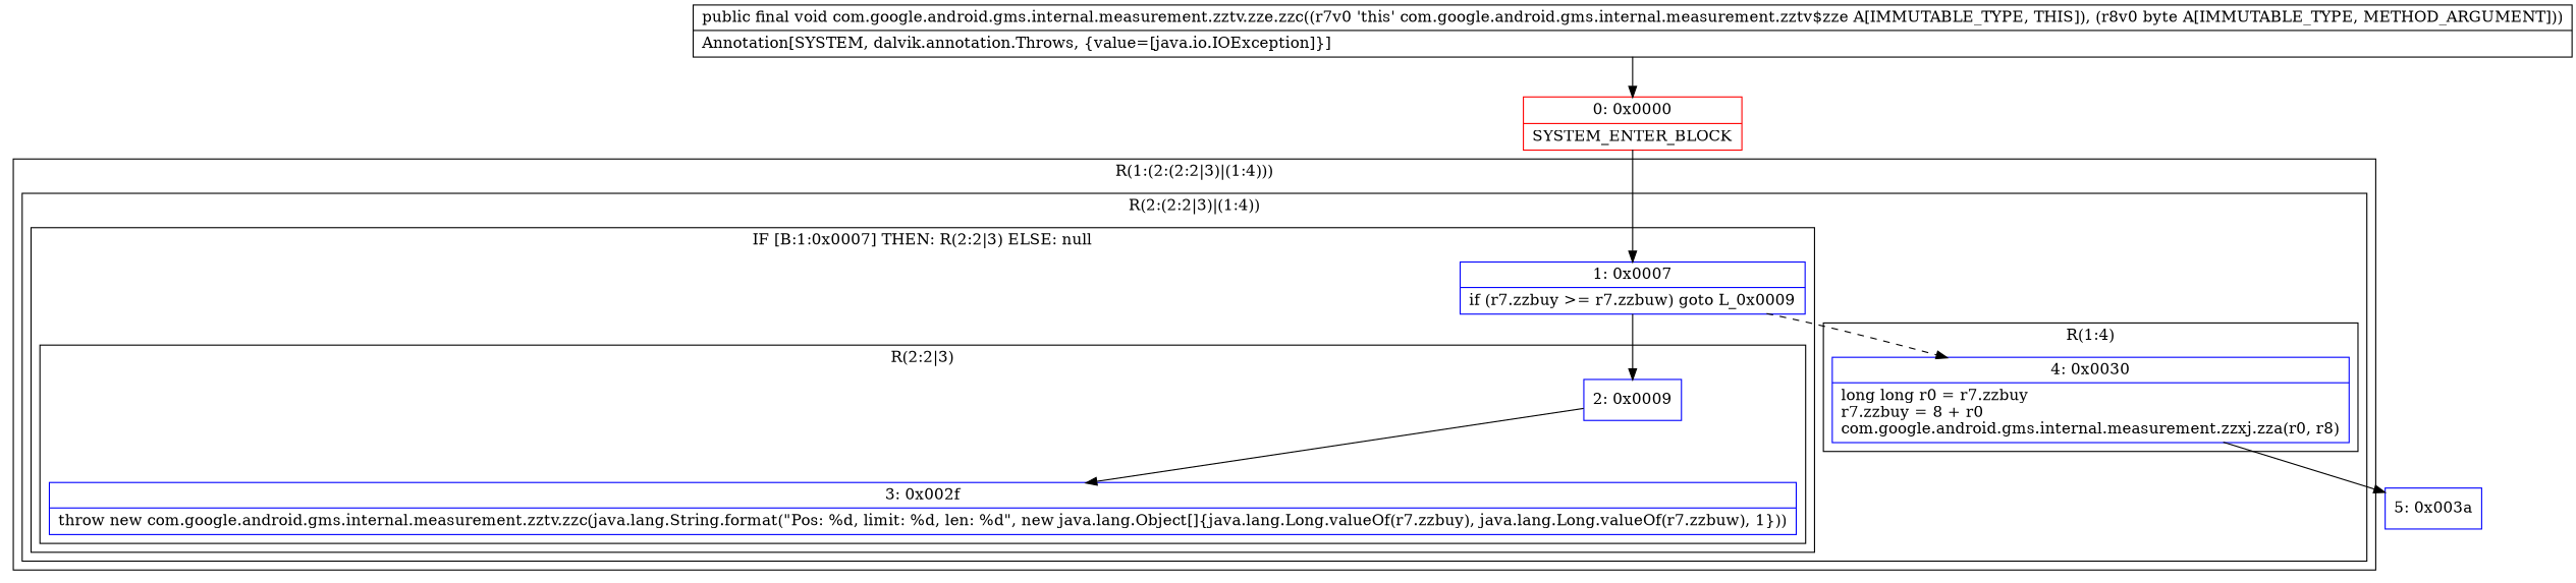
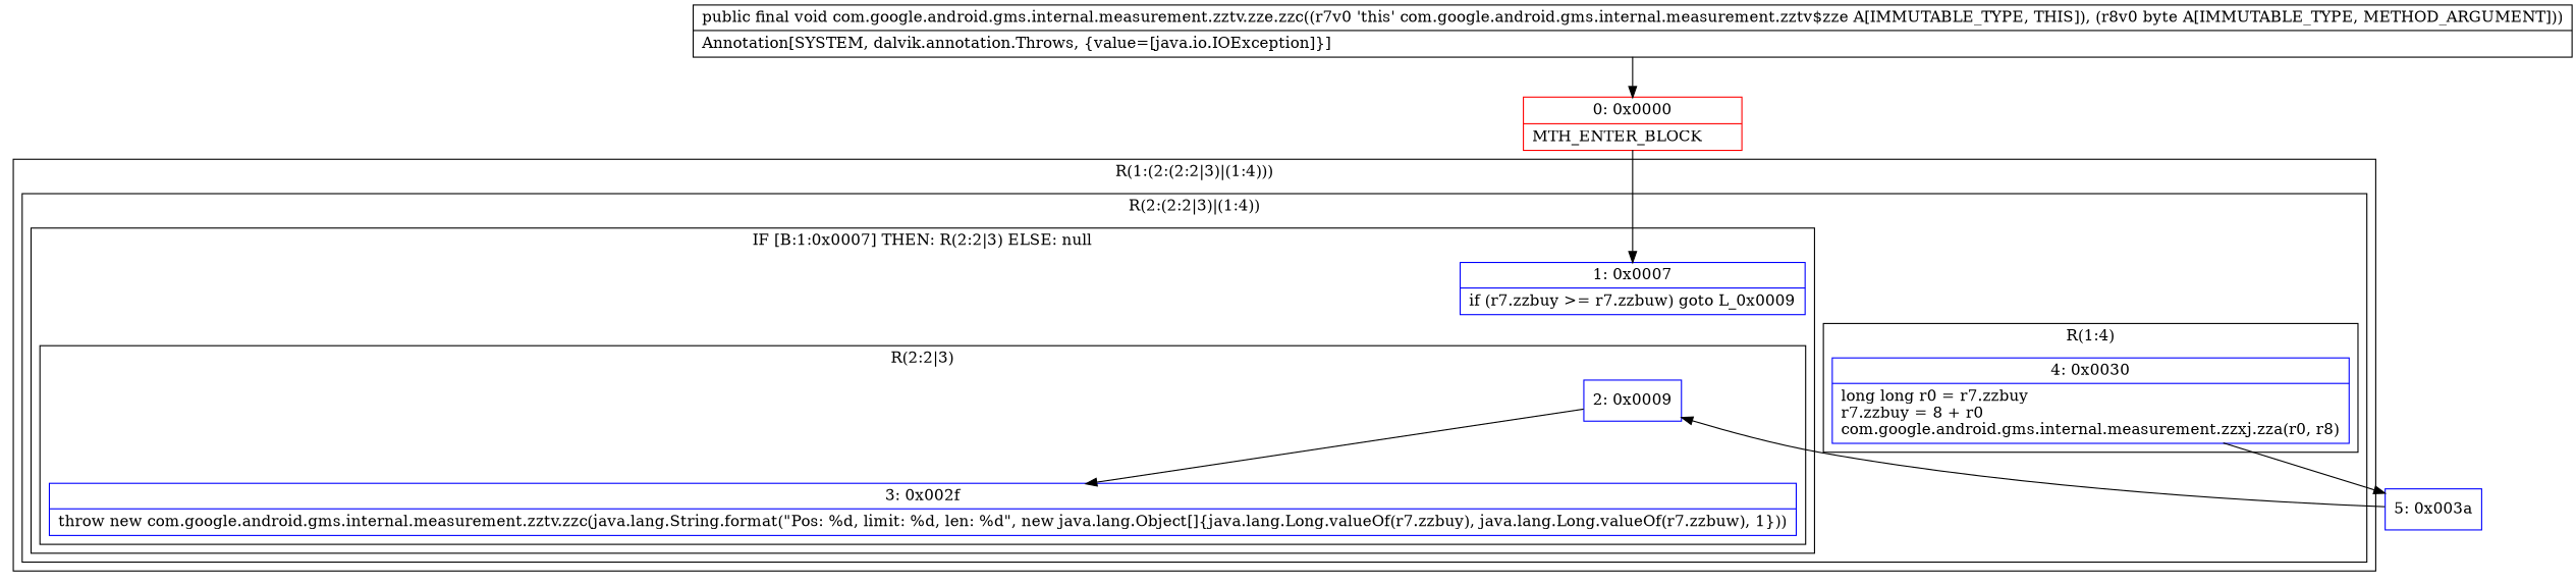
  digraph {
    node [color=blue shape=record]
    n1 [label="{2\:\ 0x0009}"]
    n2 [label="{3\:\ 0x002f|throw new com.google.android.gms.internal.measurement.zztv.zzc(java.lang.String.format(\"Pos: %d, limit: %d, len: %d\", new java.lang.Object[]\{java.lang.Long.valueOf(r7.zzbuy), java.lang.Long.valueOf(r7.zzbuw), 1\}))\l}"]
    n3 [label="{1\:\ 0x0007|if (r7.zzbuy \>= r7.zzbuw) goto L_0x0009\l}"]
    n4 [label="{4\:\ 0x0030|long long r0 = r7.zzbuy\lr7.zzbuy = 8 + r0\lcom.google.android.gms.internal.measurement.zzxj.zza(r0, r8)\l}"]
    n5 [label="{5\:\ 0x003a}"]
-   n6 [color=red label="{0\:\ 0x0000|SYSTEM_ENTER_BLOCK\l}"]
+   n6 [color=red label="{0\:\ 0x0000|MTH_ENTER_BLOCK\l}"]
    n7 [label="{public final void com.google.android.gms.internal.measurement.zztv.zze.zzc((r7v0 'this' com.google.android.gms.internal.measurement.zztv$zze A[IMMUTABLE_TYPE, THIS]), (r8v0 byte A[IMMUTABLE_TYPE, METHOD_ARGUMENT]))  | Annotation[SYSTEM, dalvik.annotation.Throws, \{value=[java.io.IOException]\}]\l}" color=""]
    subgraph cluster_1 {
      label="R(1:(2:(2:2|3)|(1:4)))"
      subgraph cluster_2 {
        label="R(2:(2:2|3)|(1:4))"
        subgraph cluster_3 {
          label="IF [B:1:0x0007] THEN: R(2:2|3) ELSE: null"
          n3
          subgraph cluster_4 {
            label="R(2:2|3)"
            n1
            n2
          }
        }
        subgraph cluster_5 {
          label="R(1:4)"
          n4
        }
      }
    }
    n1 -> n2
-   n3 -> n1
-   n3 -> n4 [style=dashed]
+   n5 -> n1
    n4 -> n5
    n6 -> n3
    n7 -> n6
  }
